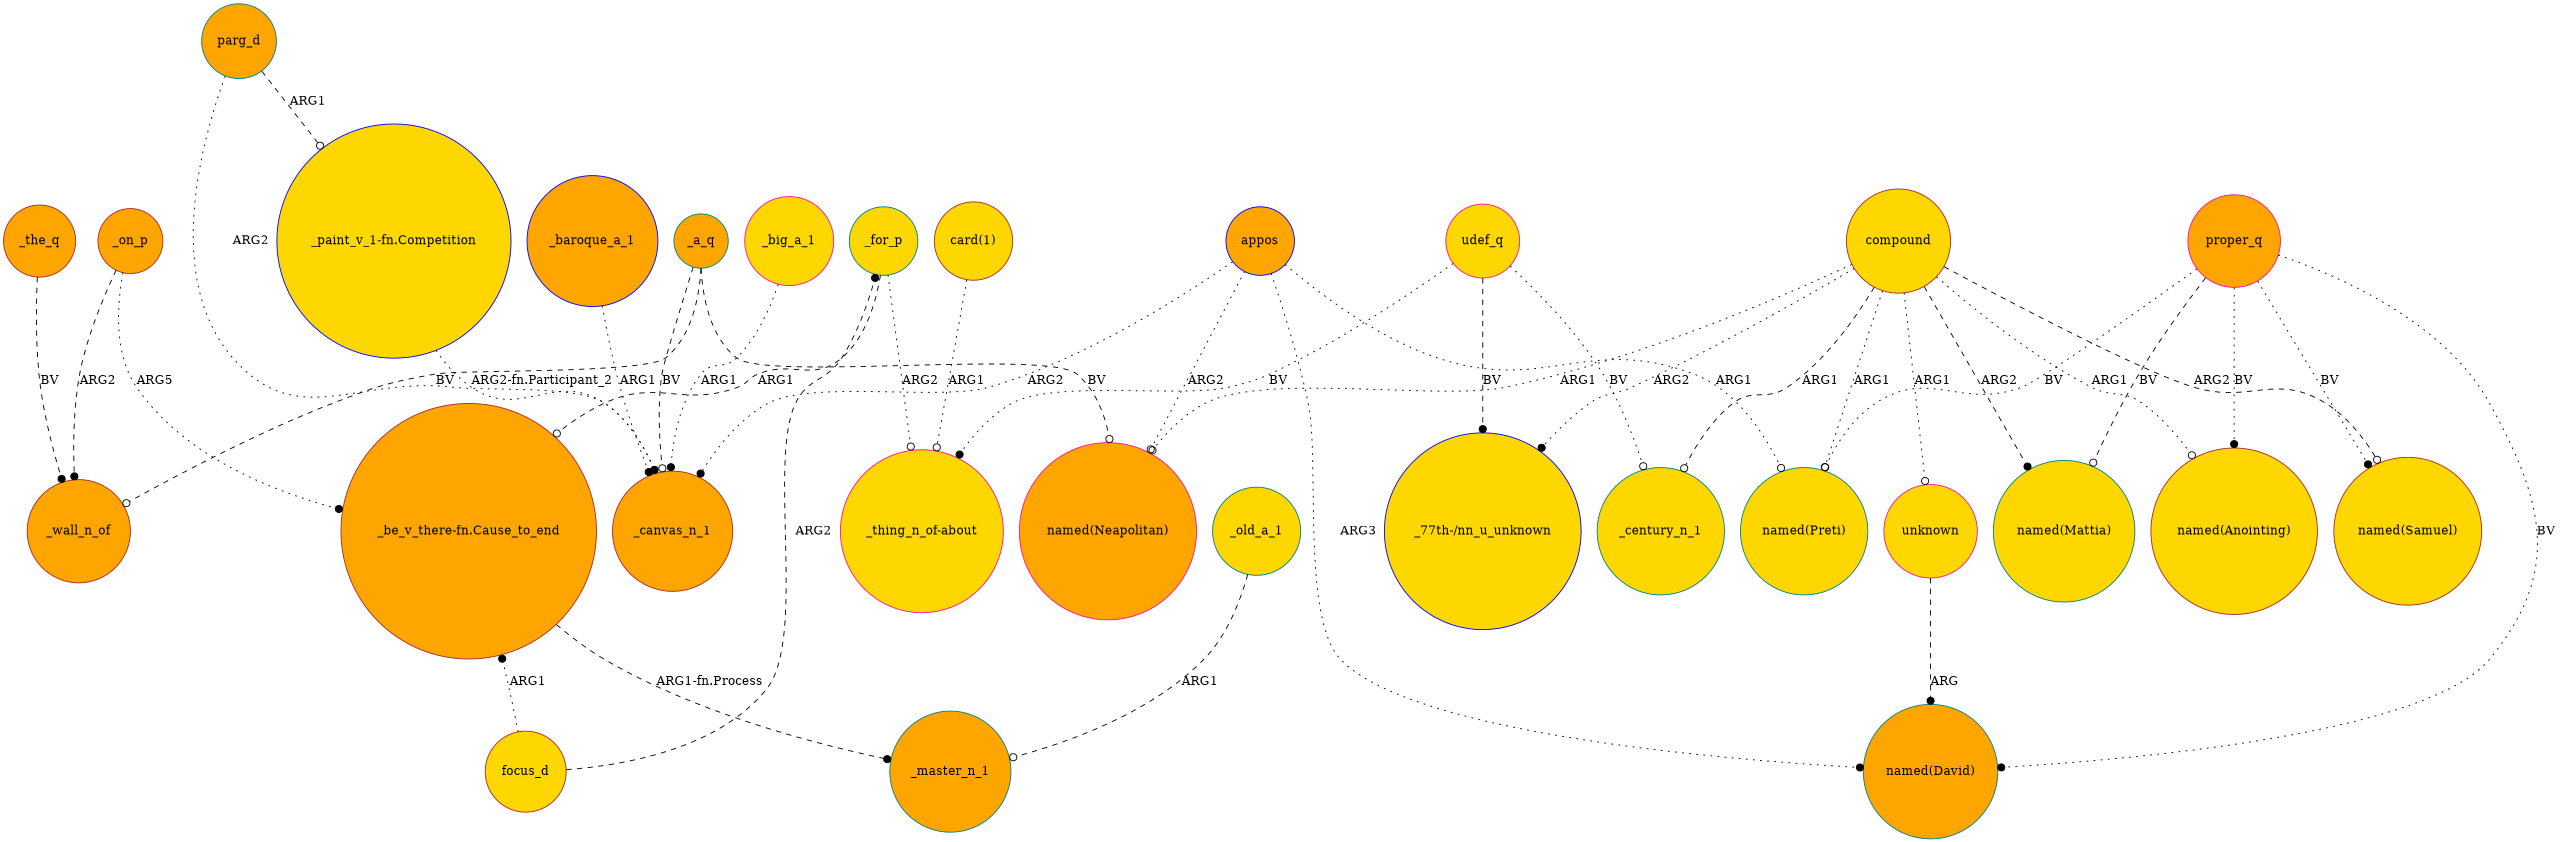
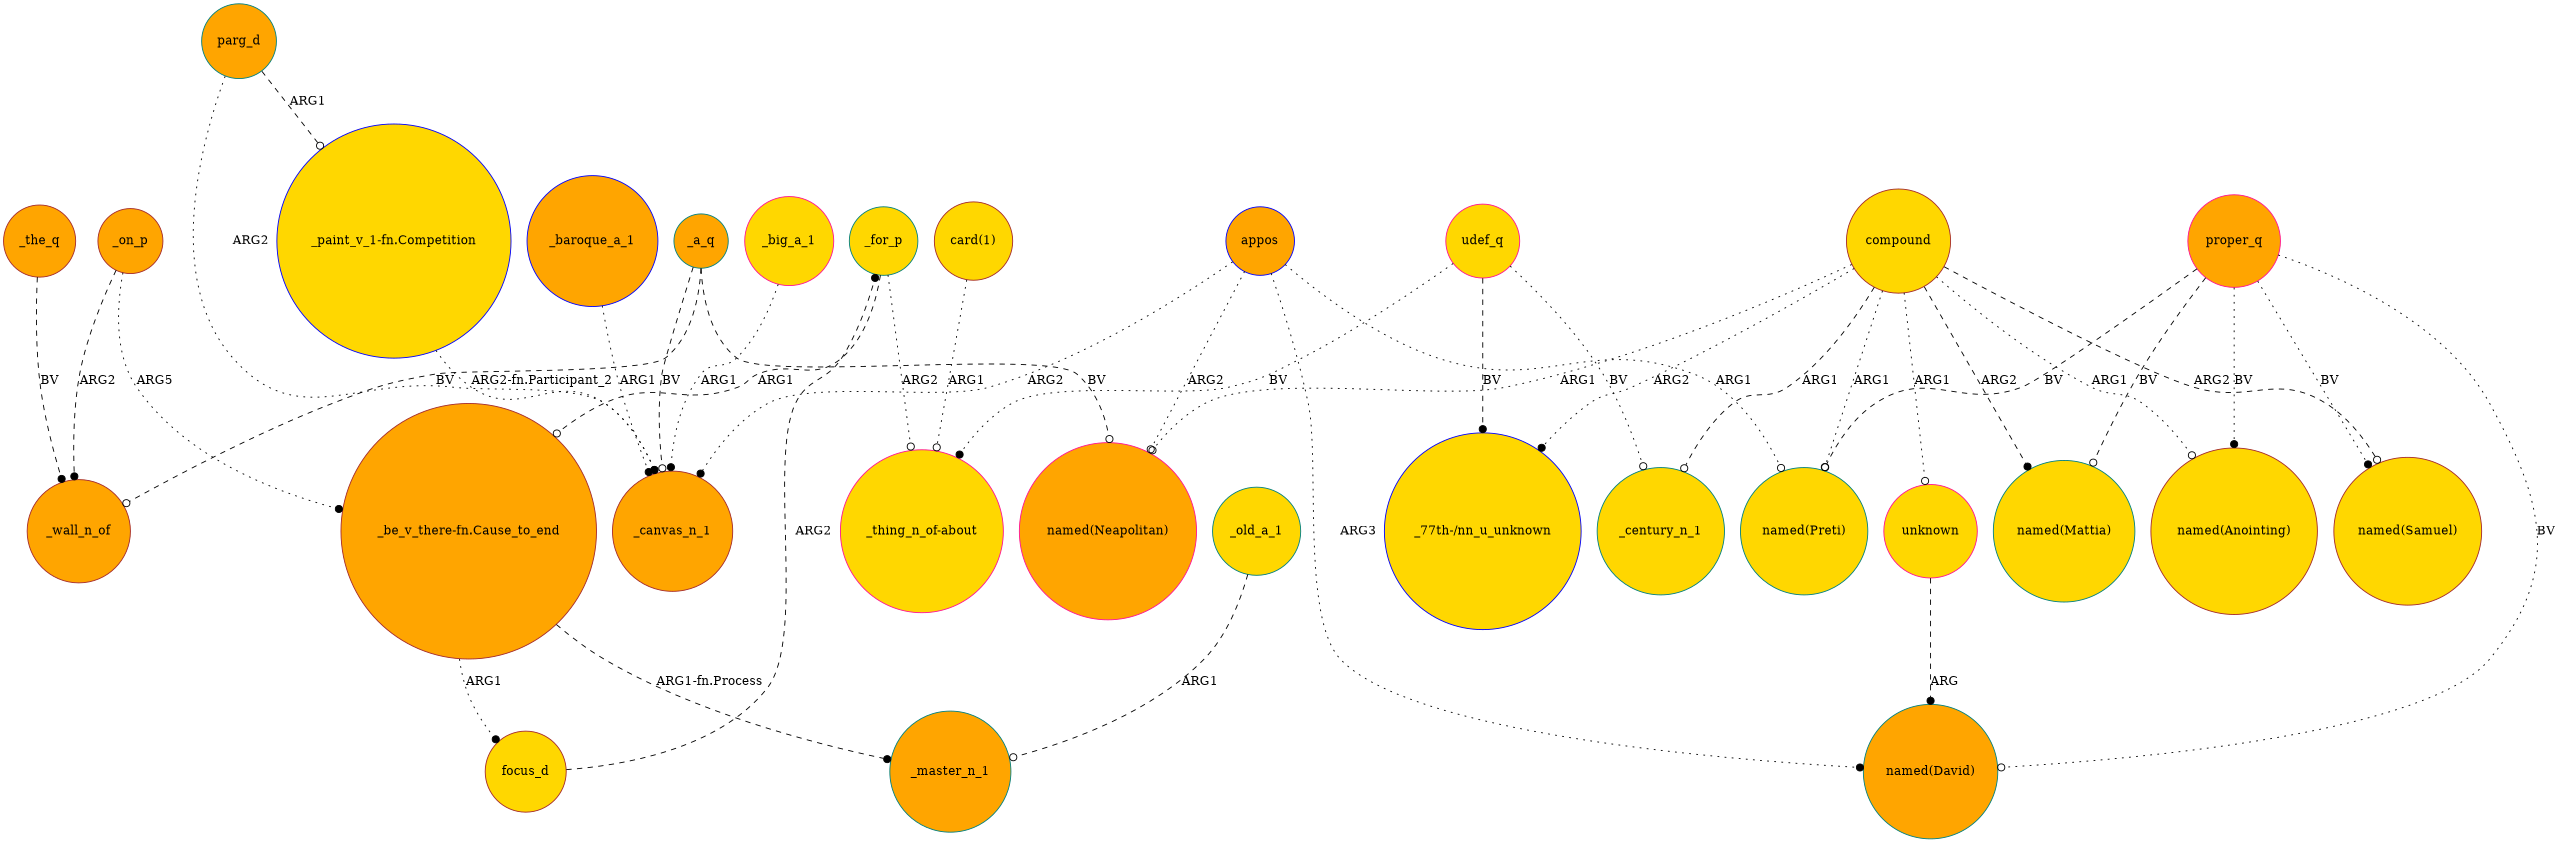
  digraph {
    node [color=brown fillcolor=gold shape=circle style=filled]
    edge [arrowhead=odot style=dotted]
    _the_q [fillcolor=orange]
    _wall_n_of [fillcolor=orange]
    _big_a_1 [color=deeppink]
    _canvas_n_1 [fillcolor=orange]
    parg_d [color=teal fillcolor=orange]
    "_paint_v_1-fn.Competition" [color=blue]
    "named(Neapolitan)" [color=deeppink fillcolor=orange]
    compound
    n9 [color=blue label="_77th-/nn_u_unknown"]
    "named(Mattia)" [color=teal]
    "named(Anointing)"
    _century_n_1 [color=teal]
    "named(Preti)" [color=teal]
    "named(Samuel)"
    unknown [color=deeppink]
    "named(David)" [color=teal fillcolor=orange]
    appos [color=blue fillcolor=orange]
    _for_p [color=teal]
    "_thing_n_of-about" [color=deeppink]
    "_be_v_there-fn.Cause_to_end" [fillcolor=orange]
    _master_n_1 [color=teal fillcolor=orange]
    udef_q [color=deeppink]
    _a_q [color=teal fillcolor=orange]
    proper_q [color=deeppink fillcolor=orange]
    _on_p [fillcolor=orange]
    _old_a_1 [color=teal]
    focus_d
    "card(1)"
    _baroque_a_1 [color=blue fillcolor=orange]
    _the_q -> _wall_n_of [arrowhead=dot label=BV style=dashed]
    _big_a_1 -> _canvas_n_1 [arrowhead=dot label=ARG1]
    parg_d -> _canvas_n_1 [label=ARG2]
    parg_d -> "_paint_v_1-fn.Competition" [label=ARG1 style=dashed]
    "_paint_v_1-fn.Competition" -> _canvas_n_1 [arrowhead=dot label="ARG2-fn.Participant_2"]
    compound -> "named(Neapolitan)" [label=ARG1]
    compound -> n9 [arrowhead=dot label=ARG2]
    compound -> "named(Mattia)" [arrowhead=dot label=ARG2 style=dashed]
    compound -> "named(Anointing)" [label=ARG1]
    compound -> _century_n_1 [label=ARG1 style=dashed]
    compound -> "named(Preti)" [label=ARG1]
    compound -> "named(Samuel)" [label=ARG2 style=dashed]
    compound -> unknown [label=ARG1]
    unknown -> "named(David)" [arrowhead=dot label=ARG style=dashed]
    appos -> _canvas_n_1 [arrowhead=dot label=ARG2]
    appos -> "named(Neapolitan)" [label=ARG2]
    appos -> "named(Preti)" [label=ARG1]
    appos -> "named(David)" [arrowhead=dot label=ARG3]
    _for_p -> "_thing_n_of-about" [label=ARG2]
    _for_p -> "_be_v_there-fn.Cause_to_end" [label=ARG1 style=dashed]
    "_be_v_there-fn.Cause_to_end" -> _master_n_1 [arrowhead=dot label="ARG1-fn.Process" style=dashed]
    udef_q -> n9 [arrowhead=dot label=BV style=dashed]
    udef_q -> _century_n_1 [label=BV]
    udef_q -> "_thing_n_of-about" [arrowhead=dot label=BV]
    _a_q -> _wall_n_of [label=BV style=dashed]
    _a_q -> _canvas_n_1 [label=BV style=dashed]
    _a_q -> "named(Neapolitan)" [label=BV style=dashed]
    proper_q -> "named(Mattia)" [label=BV style=dashed]
    proper_q -> "named(Anointing)" [arrowhead=dot label=BV]
-   proper_q -> "named(Preti)" [label=BV]
+   proper_q -> "named(Preti)" [label=BV style=dashed]
    proper_q -> "named(Samuel)" [arrowhead=dot label=BV]
-   proper_q -> "named(David)" [arrowhead=dot label=BV]
+   proper_q -> "named(David)" [label=BV]
    _on_p -> _wall_n_of [arrowhead=dot label=ARG2 style=dashed]
    _on_p -> "_be_v_there-fn.Cause_to_end" [arrowhead=dot label=ARG5]
    _old_a_1 -> _master_n_1 [label=ARG1 style=dashed]
    focus_d -> _for_p [arrowhead=dot label=ARG2 style=dashed]
-   focus_d -> "_be_v_there-fn.Cause_to_end" [arrowhead=dot label=ARG1]
+   "_be_v_there-fn.Cause_to_end" -> focus_d [arrowhead=dot label=ARG1]
    "card(1)" -> "_thing_n_of-about" [label=ARG1]
    _baroque_a_1 -> _canvas_n_1 [arrowhead=dot label=ARG1]
  }
